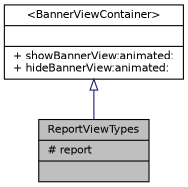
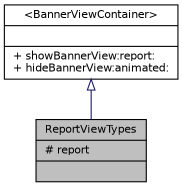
  digraph {
    node [color=black fontname=Helvetica fontsize=10 shape=record style=filled]
    n1 [fillcolor=grey75 fontcolor=black height=0.2 label="{ReportViewTypes\n|# report\l|}" width=0.4]
-   n2 [fillcolor=white height=0.2 label="{\<BannerViewContainer\>\n||+ showBannerView:animated:\l+ hideBannerView:animated:\l}" width=0.4]
+   n2 [fillcolor=white height=0.2 label="{\<BannerViewContainer\>\n||+ showBannerView:report:\l+ hideBannerView:animated:\l}" width=0.4]
    n2 -> n1 [arrowtail=empty color=midnightblue dir=back fontname=Helvetica fontsize=10 labelfontname=Helvetica labelfontsize=10 style=solid]
  }
